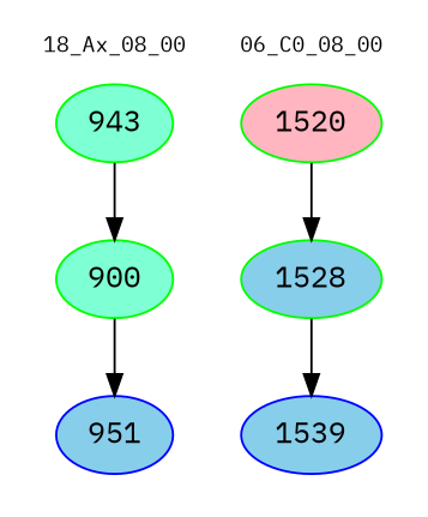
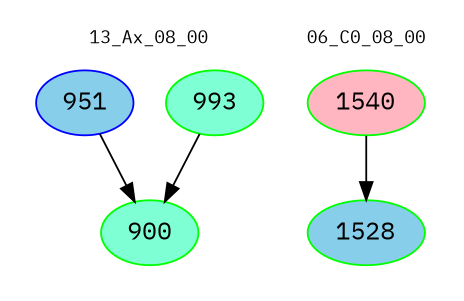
  digraph {
    fontname="IBM Plex Mono"
    node [color=green fillcolor=skyblue fontname="IBM Plex Mono" style=filled]
    edge [color=black fontname="IBM Plex Mono"]
-   n1 [fillcolor=aquamarine label=943]
+   n1 [fillcolor=aquamarine label=993]
    n2 [fillcolor=aquamarine label=900]
    n3 [color=blue label=951]
-   n4 [fillcolor=lightpink label=1520]
+   n4 [fillcolor=lightpink label=1540]
    n5 [label=1528]
-   n6 [color=blue label=1539]
    subgraph cluster_1 {
      color=white
      fontsize=10
-     label="18_Ax_08_00"
+     label="13_Ax_08_00"
      n1
      n2
      n3
    }
    subgraph cluster_2 {
      color=white
      fontsize=10
      label="06_C0_08_00"
      n4
      n5
-     n6
    }
    n1 -> n2
-   n2 -> n3
+   n3 -> n2
    n4 -> n5
-   n5 -> n6
  }
